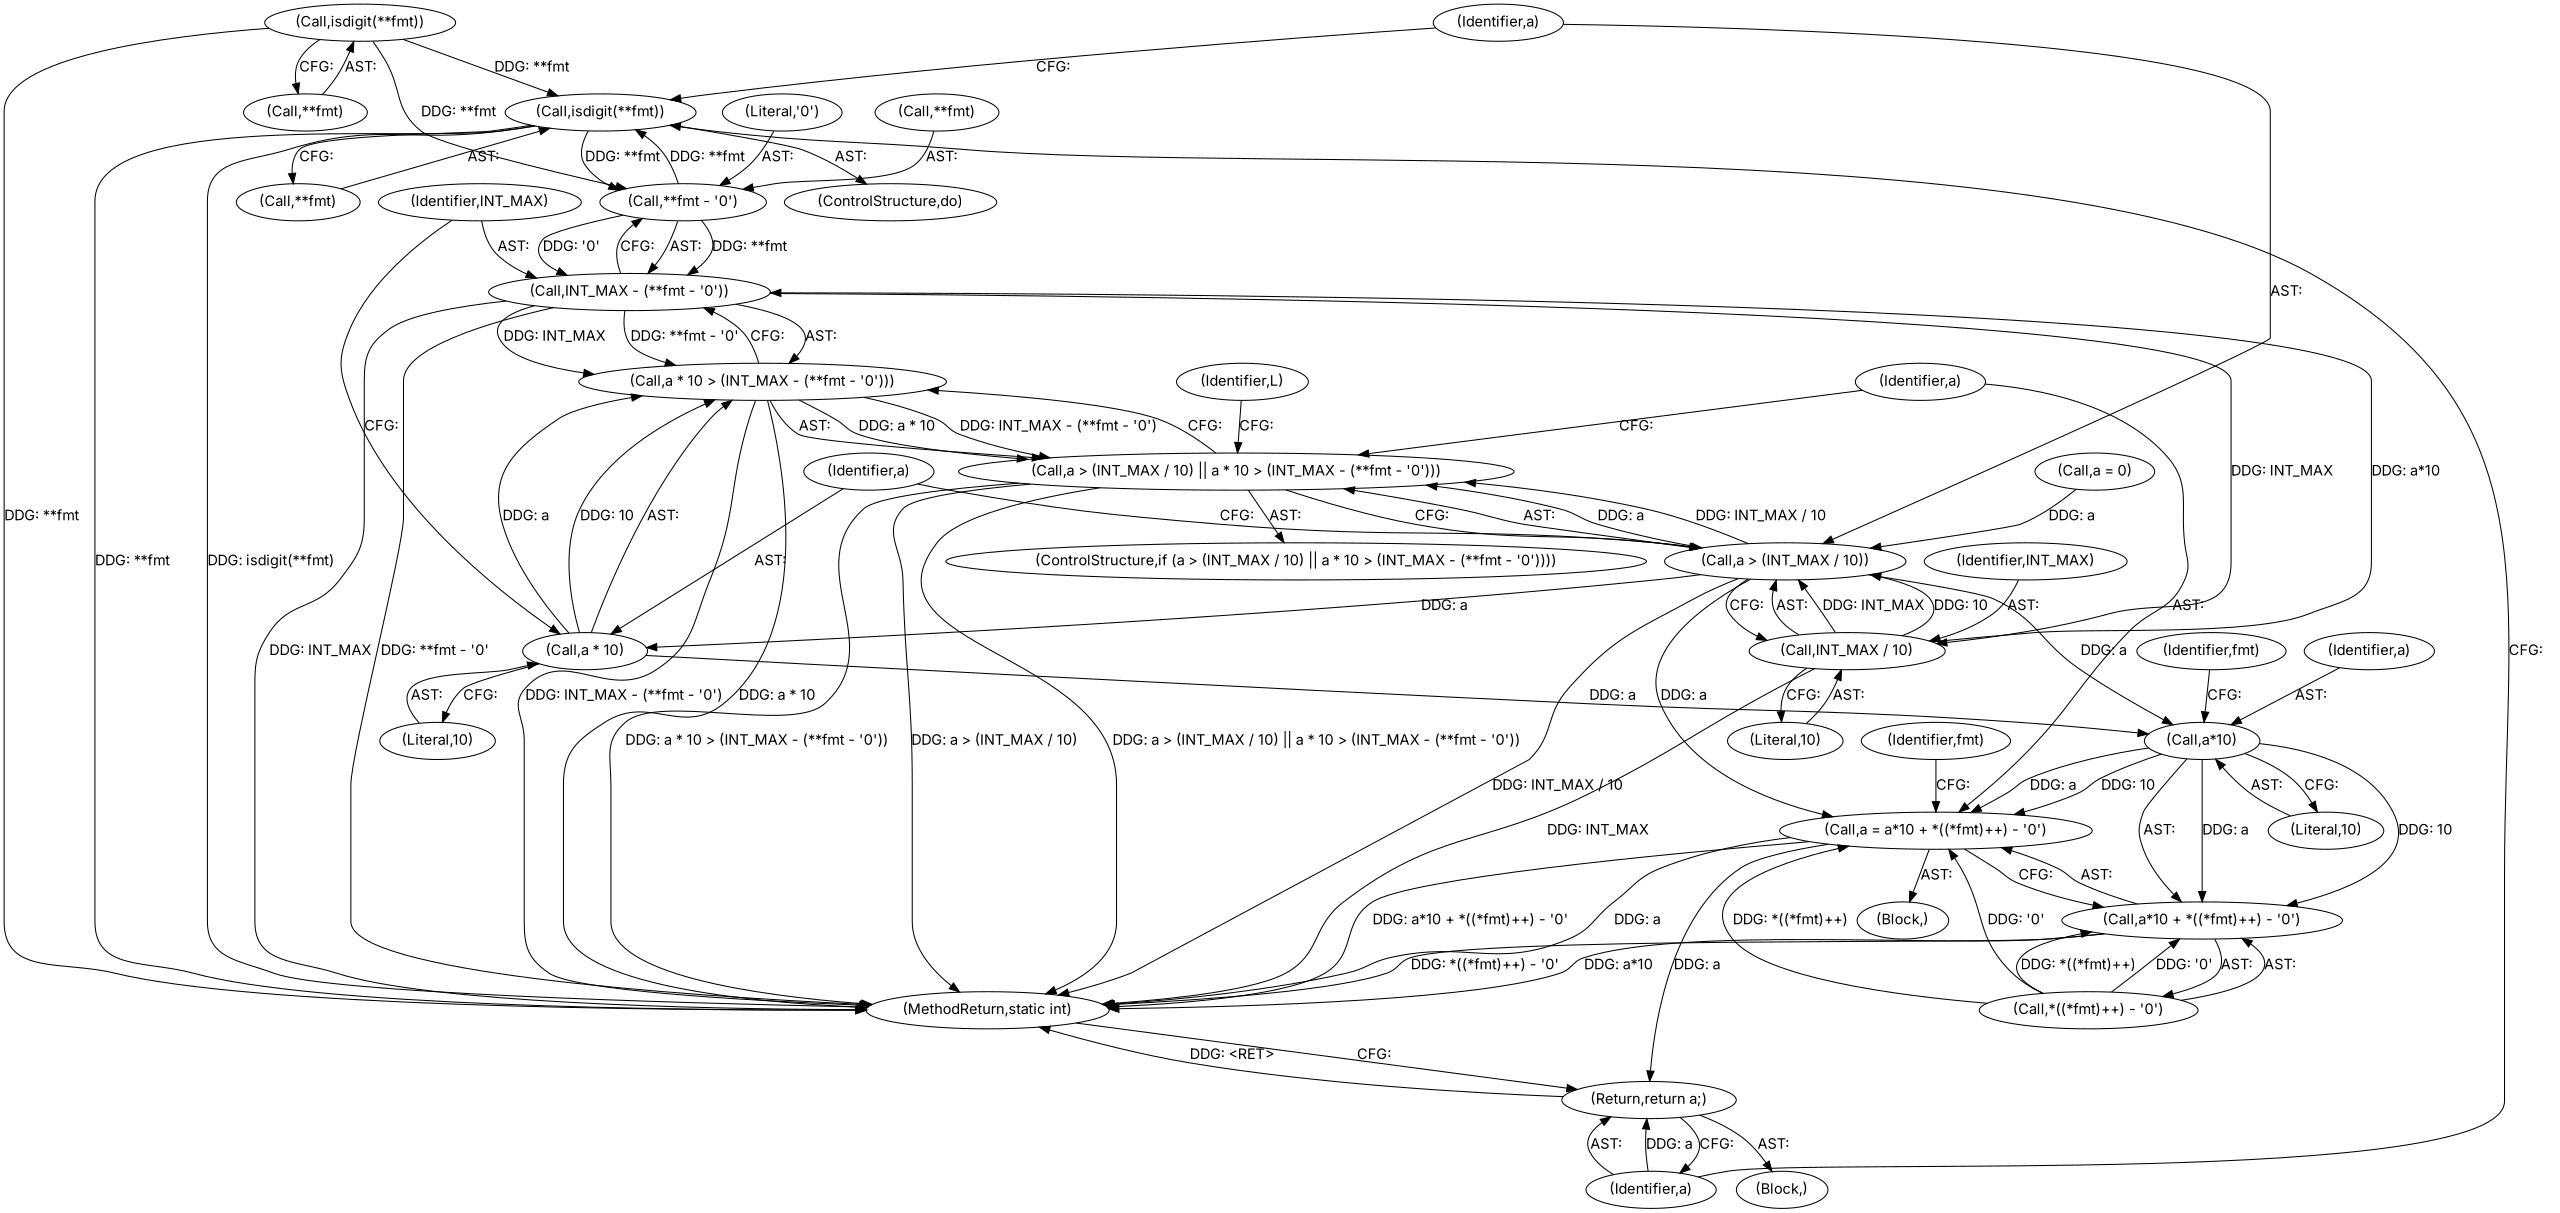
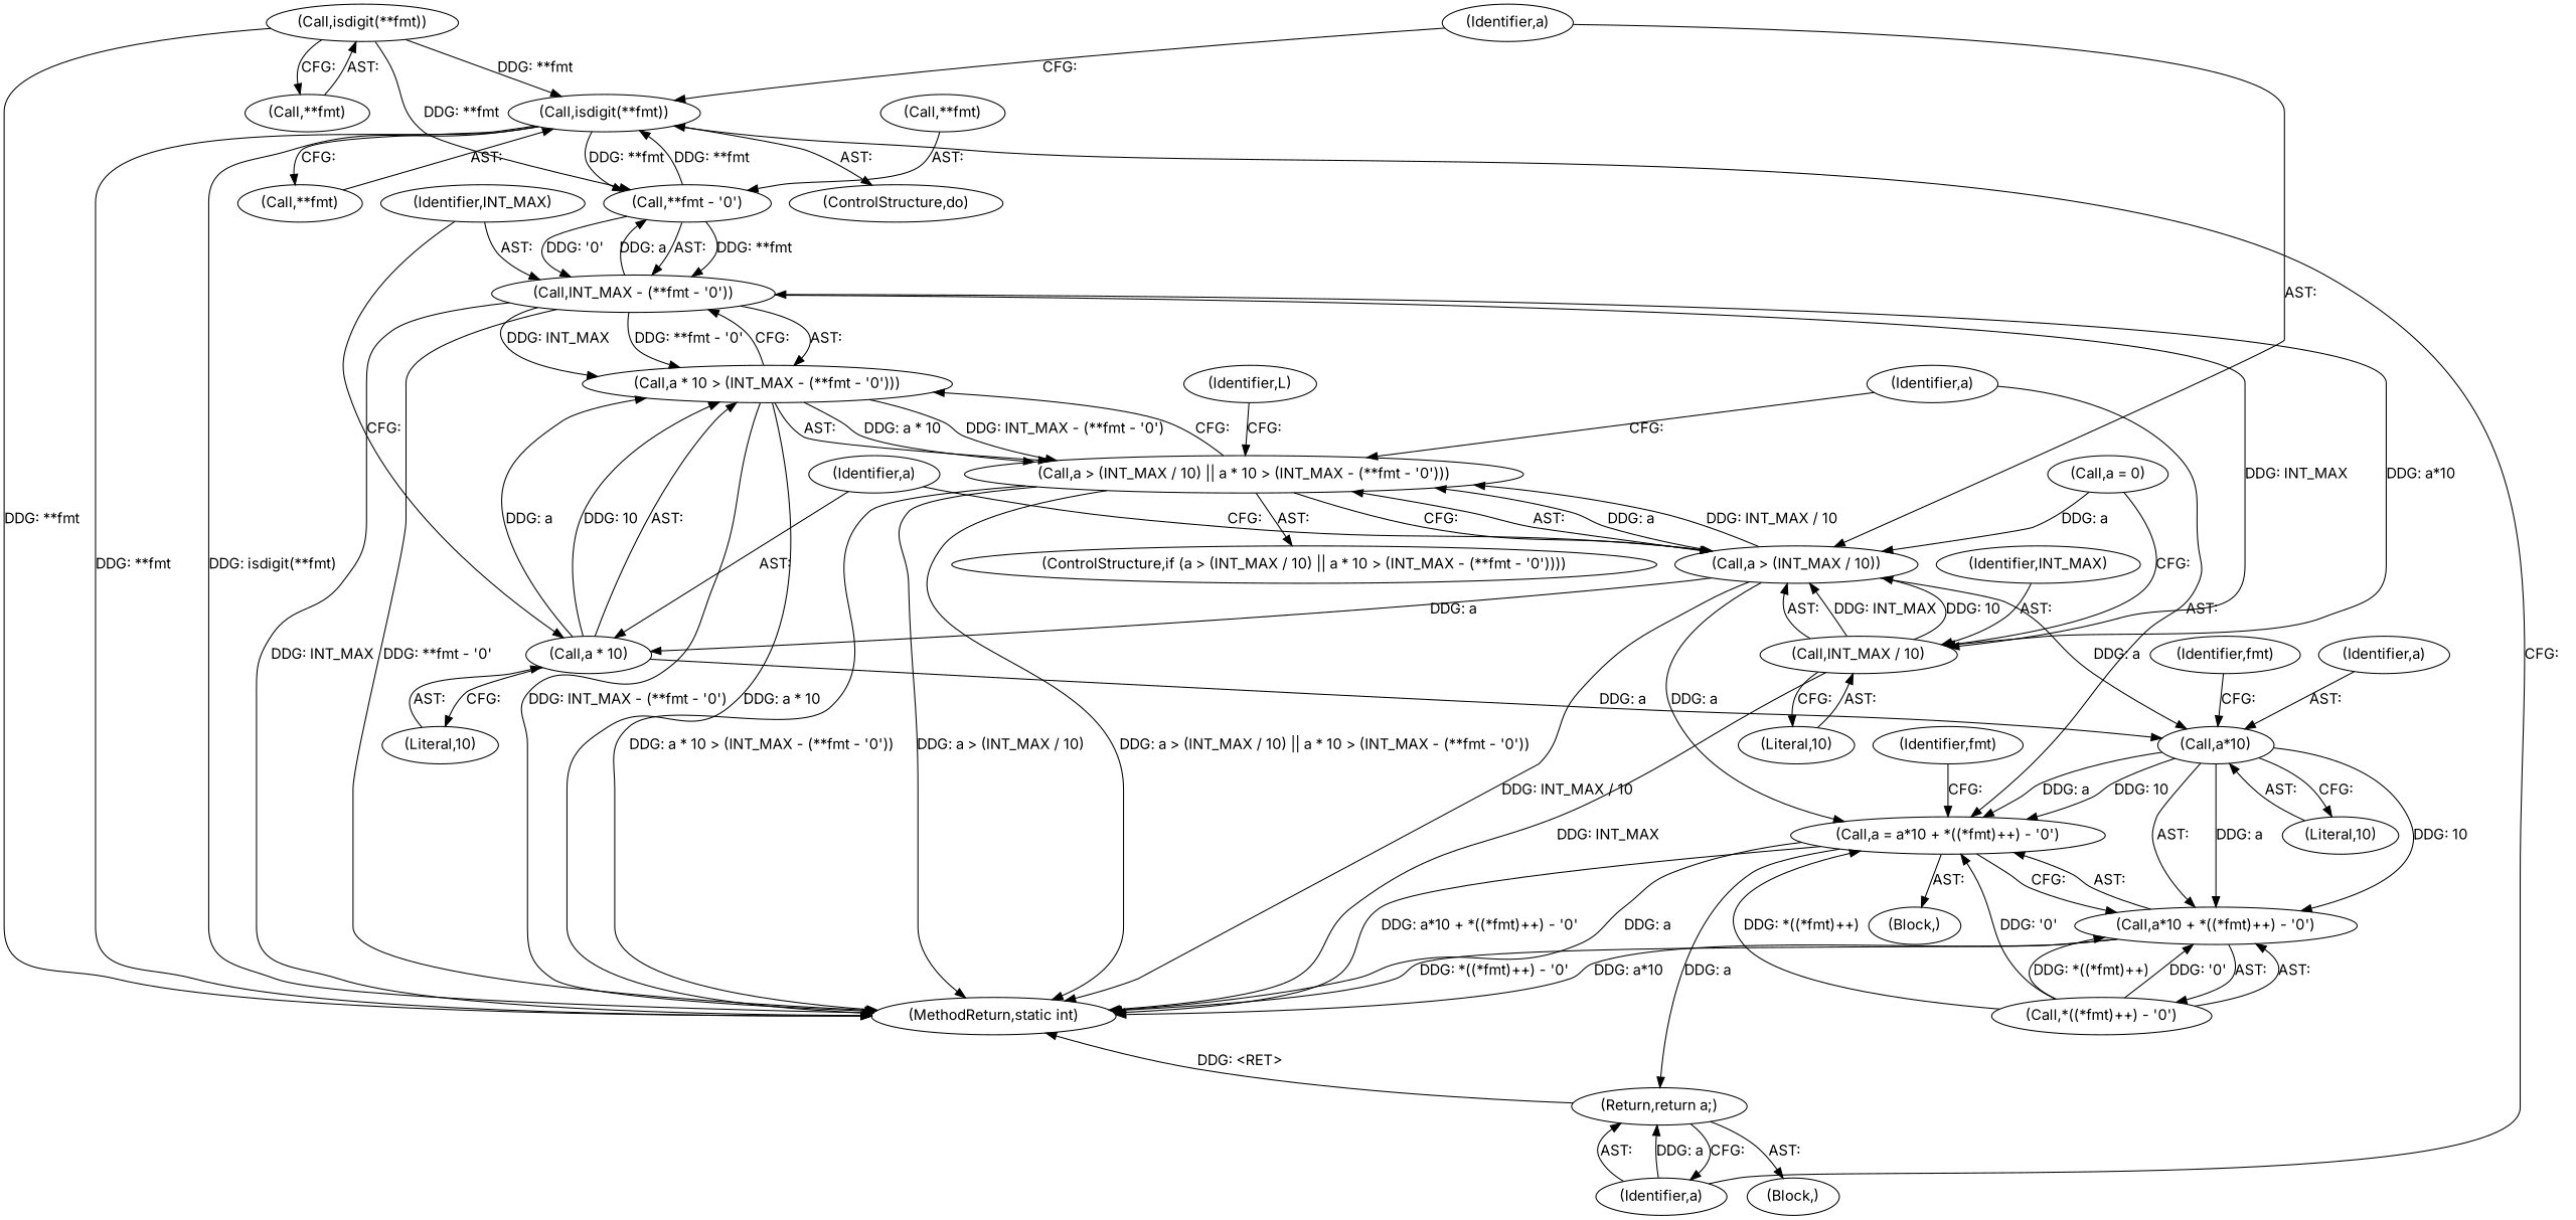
  digraph {
    fontname=Inter
    node [fontname=Inter]
    edge [fontname=Inter]
    n1 [label="(Call,isdigit(**fmt))"]
    n2 [label="(Call,**fmt - '0')"]
    n3 [label="(MethodReturn,static int)"]
    n4 [label="(ControlStructure,do)"]
    n5 [label="(Call,**fmt)"]
    n6 [label="(Call,INT_MAX - (**fmt - '0'))"]
    n7 [label="(Return,return a;)"]
    n8 [label="(Call,isdigit(**fmt))"]
    n9 [label="(Call,**fmt)"]
    n10 [label="(Call,INT_MAX / 10)"]
    n11 [label="(Call,a * 10 > (INT_MAX - (**fmt - '0')))"]
-   n12 [label="(Literal,'0')"]
    n13 [label="(Call,a > (INT_MAX / 10))"]
    n14 [label="(Literal,10)"]
    n15 [label="(Call,a > (INT_MAX / 10) || a * 10 > (INT_MAX - (**fmt - '0')))"]
    n16 [label="(Call,a * 10)"]
    n17 [label="(Call,a*10)"]
    n18 [label="(Call,a = a*10 + *((*fmt)++) - '0')"]
    n19 [label="(ControlStructure,if (a > (INT_MAX / 10) || a * 10 > (INT_MAX - (**fmt - '0'))))"]
    n20 [label="(Literal,10)"]
    n21 [label="(Call,a*10 + *((*fmt)++) - '0')"]
    n22 [label="(Literal,10)"]
    n23 [label="(Block,)"]
    n24 [label="(Call,*((*fmt)++) - '0')"]
    n25 [label="(Identifier,a)"]
    n26 [label="(Block,)"]
    n27 [label="(Identifier,a)"]
    n28 [label="(Call,a = 0)"]
    n29 [label="(Identifier,a)"]
    n30 [label="(Identifier,a)"]
    n31 [label="(Call,**fmt)"]
    n32 [label="(Identifier,fmt)"]
    n33 [label="(Identifier,INT_MAX)"]
    n34 [label="(Identifier,L)"]
    n35 [label="(Identifier,fmt)"]
    n36 [label="(Identifier,a)"]
    n37 [label="(Identifier,INT_MAX)"]
    n1 -> n2 [label="DDG: **fmt"]
    n1 -> n3 [label="DDG: **fmt"]
    n1 -> n3 [label="DDG: isdigit(**fmt)"]
    n1 -> n4 [label="AST: "]
    n1 -> n5 [label="CFG: "]
    n2 -> n1 [label="DDG: **fmt"]
    n2 -> n6 [label="AST: "]
    n2 -> n6 [label="DDG: **fmt"]
    n2 -> n6 [label="DDG: '0'"]
-   n3 -> n7 [label="CFG: "]
    n5 -> n1 [label="AST: "]
-   n6 -> n2 [label="CFG: "]
+   n6 -> n2 [label="DDG: a"]
    n6 -> n3 [label="DDG: INT_MAX"]
    n6 -> n3 [label="DDG: **fmt - '0'"]
    n6 -> n10 [label="DDG: INT_MAX"]
    n6 -> n11 [label="AST: "]
    n6 -> n11 [label="DDG: INT_MAX"]
    n6 -> n11 [label="DDG: **fmt - '0'"]
    n7 -> n3 [label="DDG: <RET>"]
    n7 -> n25 [label="CFG: "]
    n7 -> n26 [label="AST: "]
    n8 -> n1 [label="DDG: **fmt"]
    n8 -> n2 [label="DDG: **fmt"]
    n8 -> n3 [label="DDG: **fmt"]
    n8 -> n9 [label="CFG: "]
    n9 -> n8 [label="AST: "]
    n10 -> n3 [label="DDG: INT_MAX"]
    n10 -> n6 [label="DDG: a*10"]
    n10 -> n13 [label="AST: "]
    n10 -> n13 [label="DDG: INT_MAX"]
    n10 -> n13 [label="DDG: 10"]
    n10 -> n14 [label="CFG: "]
    n11 -> n3 [label="DDG: INT_MAX - (**fmt - '0')"]
    n11 -> n3 [label="DDG: a * 10"]
    n11 -> n6 [label="CFG: "]
    n11 -> n15 [label="AST: "]
    n11 -> n15 [label="DDG: a * 10"]
    n11 -> n15 [label="DDG: INT_MAX - (**fmt - '0')"]
-   n12 -> n2 [label="AST: "]
    n13 -> n3 [label="DDG: INT_MAX / 10"]
-   n13 -> n10 [label="CFG: "]
+   n28 -> n10 [label="CFG: "]
    n13 -> n15 [label="AST: "]
    n13 -> n15 [label="DDG: a"]
    n13 -> n15 [label="DDG: INT_MAX / 10"]
    n13 -> n16 [label="DDG: a"]
    n13 -> n17 [label="DDG: a"]
    n13 -> n18 [label="DDG: a"]
    n14 -> n10 [label="AST: "]
    n15 -> n3 [label="DDG: a * 10 > (INT_MAX - (**fmt - '0'))"]
    n15 -> n3 [label="DDG: a > (INT_MAX / 10)"]
    n15 -> n3 [label="DDG: a > (INT_MAX / 10) || a * 10 > (INT_MAX - (**fmt - '0'))"]
    n15 -> n11 [label="CFG: "]
    n15 -> n13 [label="CFG: "]
    n15 -> n19 [label="AST: "]
    n16 -> n11 [label="AST: "]
    n16 -> n11 [label="DDG: a"]
    n16 -> n11 [label="DDG: 10"]
    n16 -> n17 [label="DDG: a"]
    n16 -> n20 [label="CFG: "]
    n17 -> n18 [label="DDG: a"]
    n17 -> n18 [label="DDG: 10"]
    n17 -> n21 [label="AST: "]
    n17 -> n21 [label="DDG: a"]
    n17 -> n21 [label="DDG: 10"]
    n17 -> n22 [label="CFG: "]
    n18 -> n3 [label="DDG: a*10 + *((*fmt)++) - '0'"]
    n18 -> n3 [label="DDG: a"]
    n18 -> n7 [label="DDG: a"]
    n18 -> n21 [label="CFG: "]
    n18 -> n23 [label="AST: "]
    n20 -> n16 [label="AST: "]
    n21 -> n3 [label="DDG: *((*fmt)++) - '0'"]
    n21 -> n3 [label="DDG: a*10"]
    n21 -> n18 [label="AST: "]
    n21 -> n24 [label="AST: "]
    n22 -> n17 [label="AST: "]
    n24 -> n18 [label="DDG: *((*fmt)++)"]
    n24 -> n18 [label="DDG: '0'"]
    n24 -> n21 [label="AST: "]
    n24 -> n21 [label="DDG: *((*fmt)++)"]
    n24 -> n21 [label="DDG: '0'"]
    n25 -> n1 [label="CFG: "]
    n25 -> n7 [label="AST: "]
    n25 -> n7 [label="DDG: a"]
    n27 -> n1 [label="CFG: "]
    n27 -> n13 [label="AST: "]
    n28 -> n13 [label="DDG: a"]
    n29 -> n15 [label="CFG: "]
    n29 -> n18 [label="AST: "]
    n30 -> n13 [label="CFG: "]
    n30 -> n16 [label="AST: "]
    n31 -> n2 [label="AST: "]
    n32 -> n18 [label="CFG: "]
    n33 -> n6 [label="AST: "]
    n33 -> n16 [label="CFG: "]
    n34 -> n15 [label="CFG: "]
    n35 -> n17 [label="CFG: "]
    n36 -> n17 [label="AST: "]
    n37 -> n10 [label="AST: "]
  }
